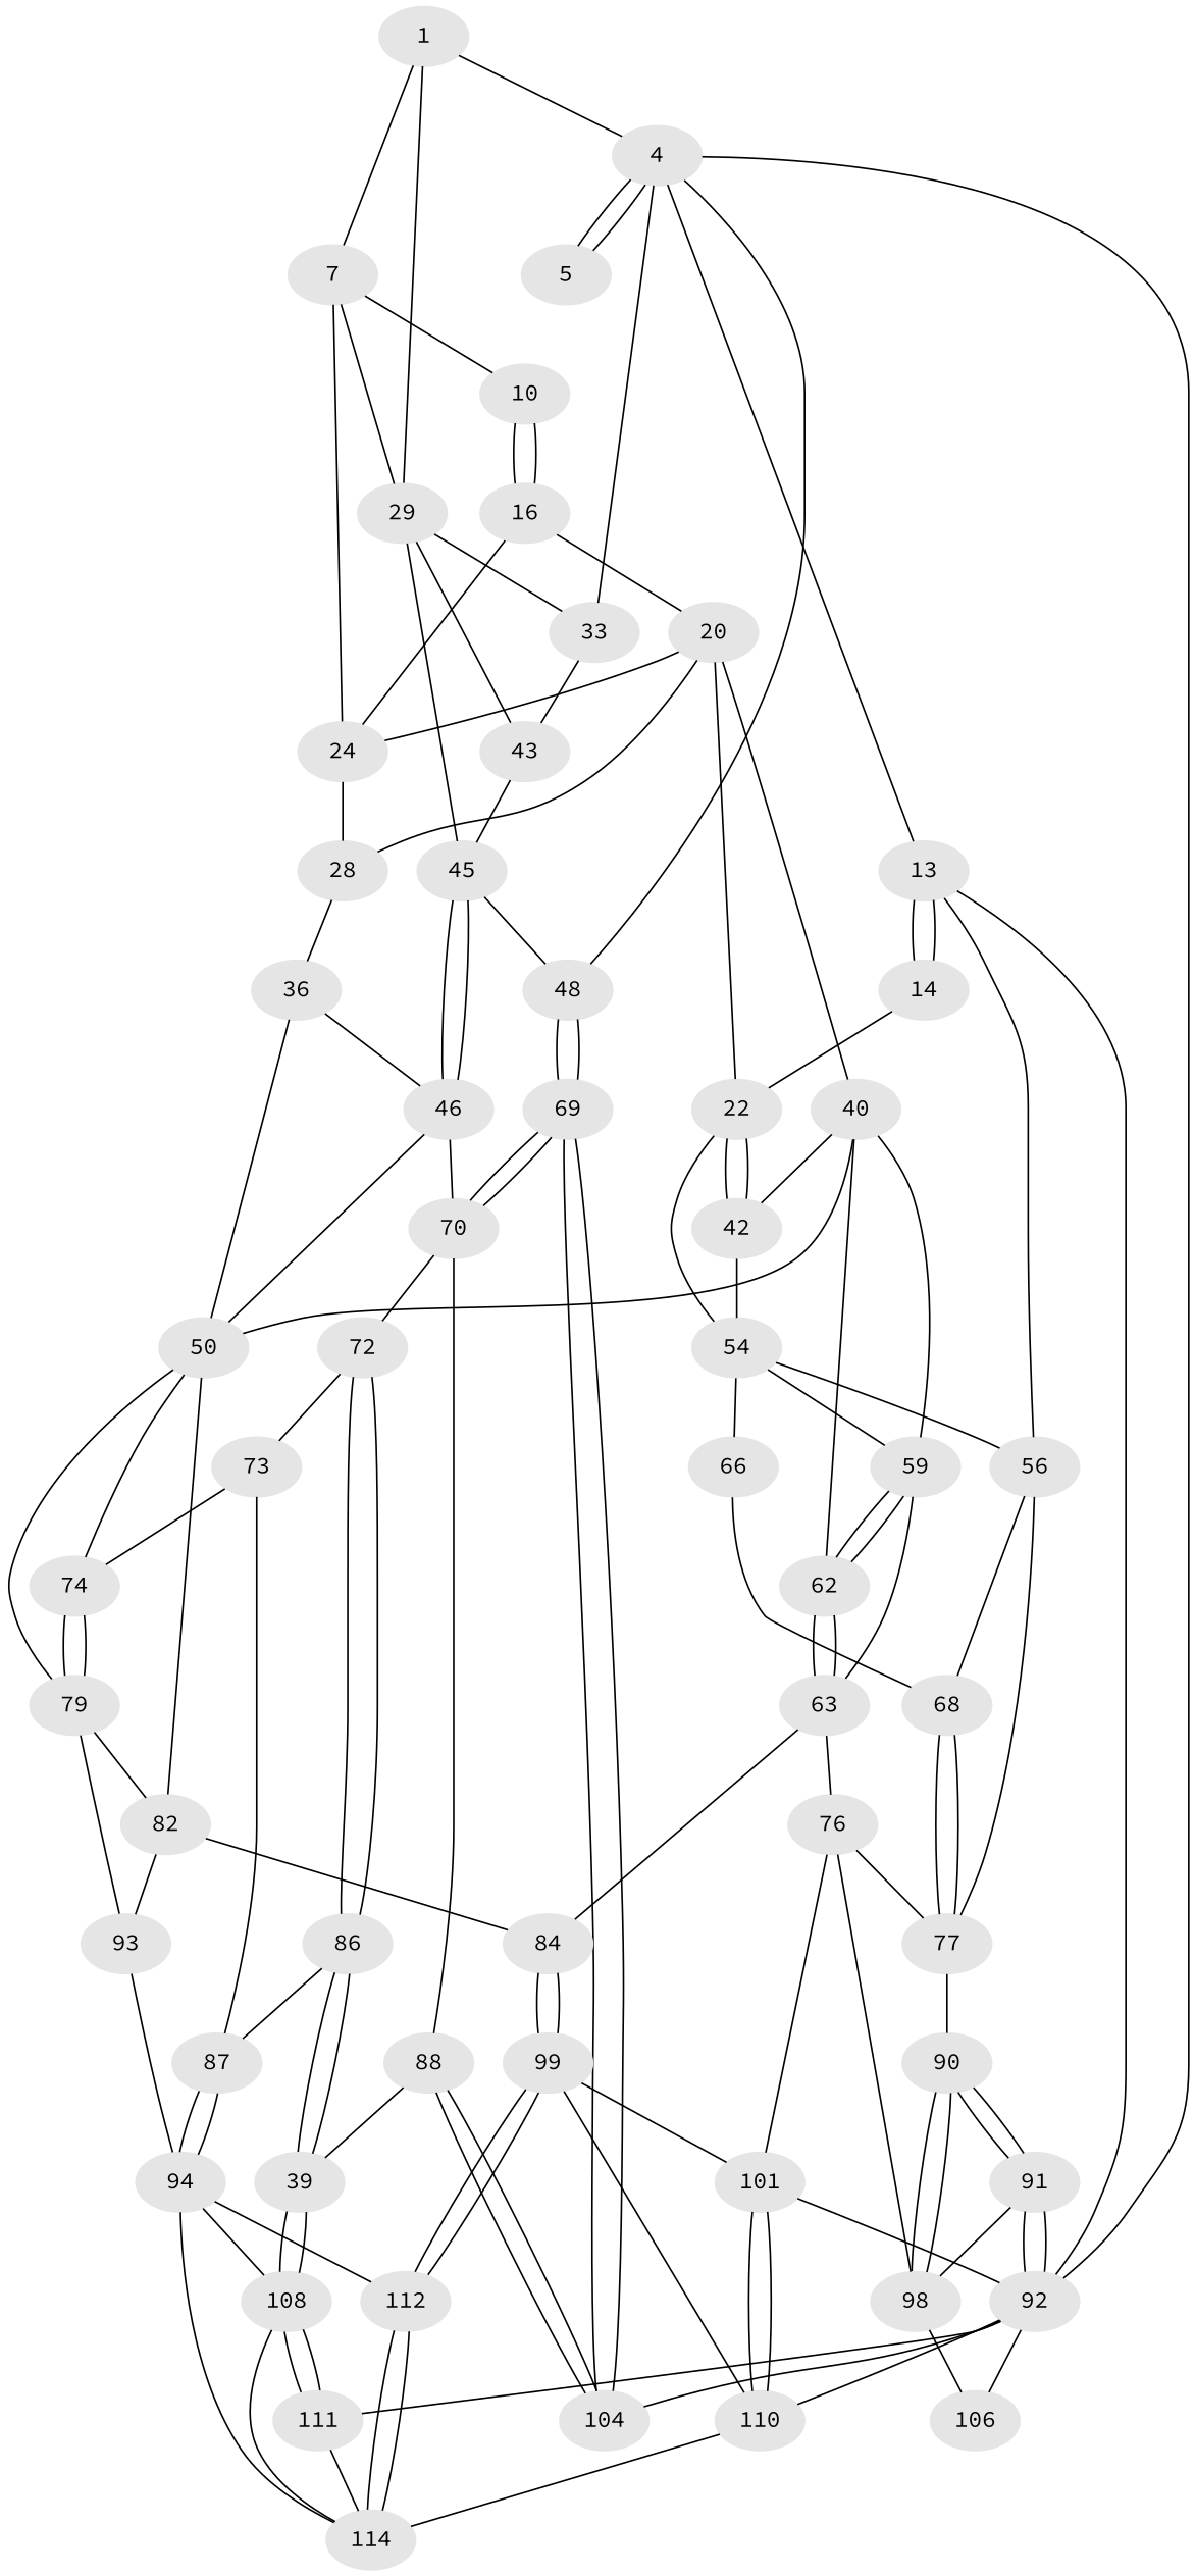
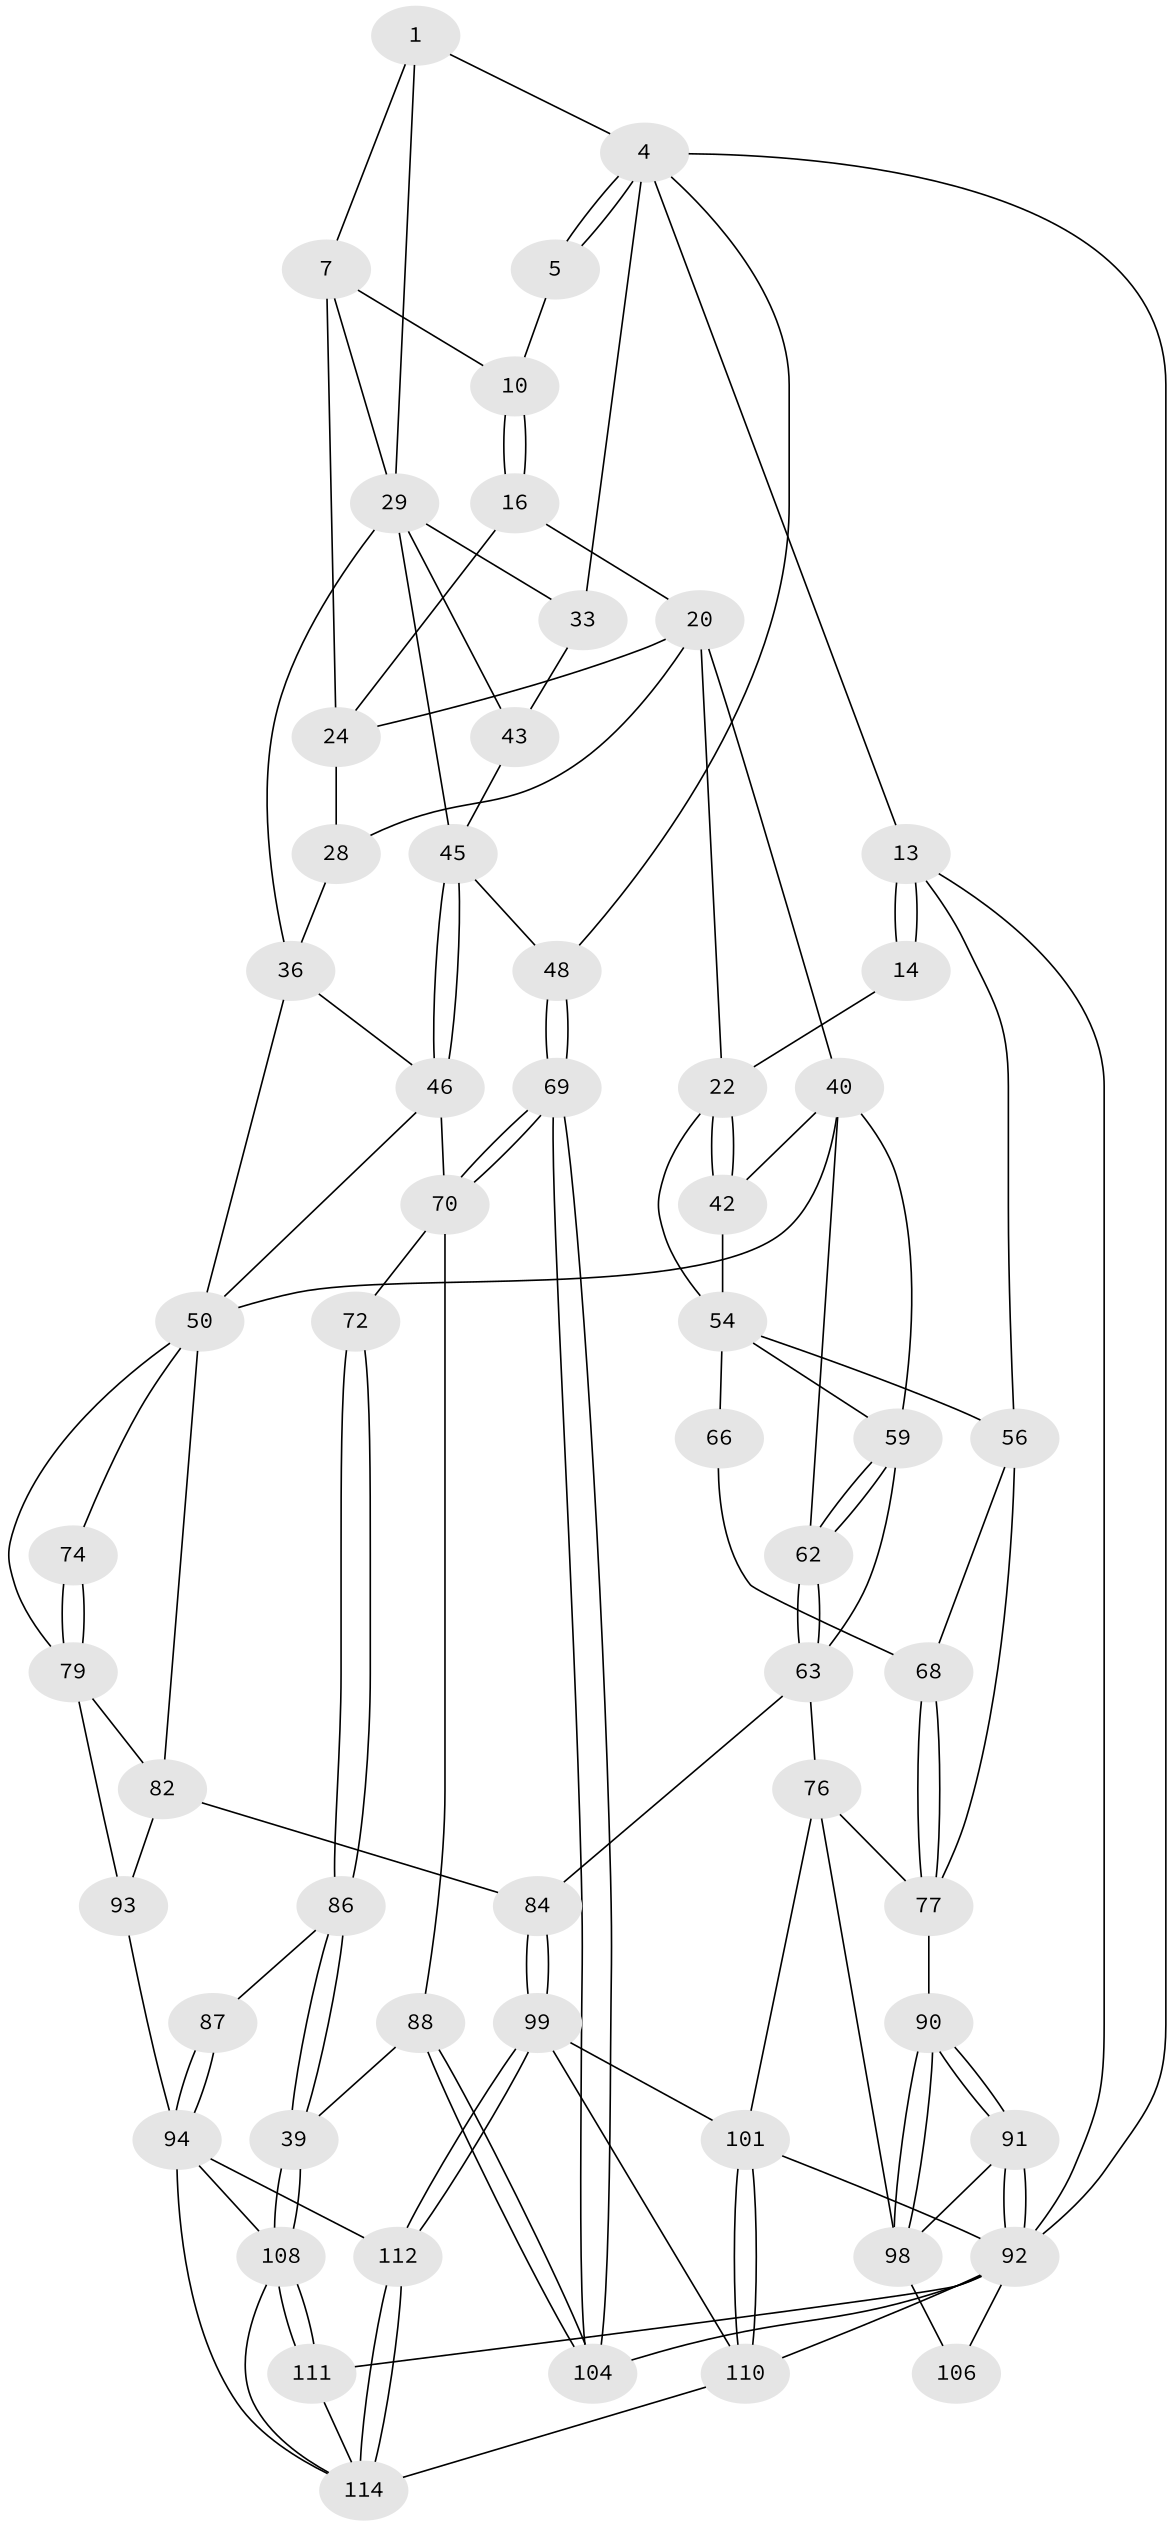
  graph {
    fontname="Source Code Pro"
    node [color=gray90 fontname="Source Code Pro" style=filled]
    edge [fontname="Source Code Pro"]
    1 [super="+6+2"]
    4 [super="+12"]
    7 [super="+8"]
    29 [super="+34+30"]
    5
    13
    33
    48
    92 [super="+103+117"]
    10 [super="+11"]
    24 [super="+25"]
    36 [super="+37"]
    43
    45 [super="+49"]
    14 [super="+15"]
    56 [super="+57"]
    69
    104
    106
    110 [super="+113"]
    111
    16 [super="+17"]
    28 [super="+38"]
    20 [super="+27+21"]
    22 [super="+23"]
    68
    77 [super="+78"]
    42
    54 [super="+55"]
    40 [super="+53+41"]
    50 [super="+51+58"]
    59 [super="+60"]
    62
    66 [super="+67"]
    46 [super="+47"]
    70 [super="+71"]
    74
    79 [super="+80"]
    82 [super="+83"]
    63 [super="+75+64"]
    72
    88
    93
    84
    90
    76 [super="+97"]
    98 [super="+107"]
    101 [super="+102"]
    99 [super="+100"]
-   73 [super="+81"]
    86
    n52 [label=39]
    87
    94 [super="+95"]
    91
    112
    108 [super="+109"]
    114 [super="+115+118"]
    1 -- 4
    1 -- 7
    1 -- 29
    4 -- 5
    4 -- 5
    4 -- 13
    4 -- 33
    4 -- 48
    4 -- 92
    7 -- 29
    7 -- 10
    7 -- 24 [weight=2]
    29 -- 33
+   29 -- 36
    29 -- 43
    29 -- 45
+   5 -- 10
    13 -- 92
    13 -- 14
    13 -- 14
    13 -- 56
    33 -- 43
    48 -- 69
    48 -- 69
    92 -- 104
    92 -- 106
    92 -- 110
    92 -- 111
    10 -- 16
    10 -- 16
    24 -- 28
    36 -- 50
    36 -- 46
    43 -- 45
    45 -- 48
    45 -- 46
    45 -- 46
    14 -- 22
    56 -- 68
    56 -- 77
    69 -- 104
    69 -- 104
    69 -- 70
    69 -- 70
    110 -- 114
    111 -- 114
    16 -- 24
    16 -- 20
    28 -- 36
    20 -- 24
    20 -- 28 [weight=2]
    20 -- 22
    20 -- 40
    22 -- 42
    22 -- 42
    22 -- 54
    68 -- 77
    68 -- 77
    77 -- 90
    42 -- 54
    54 -- 56
    54 -- 59
    54 -- 66
    40 -- 42
    40 -- 50
    40 -- 59
    40 -- 62
    50 -- 74
    50 -- 79
    50 -- 82
    59 -- 62
    59 -- 62
    59 -- 63
    62 -- 63
    62 -- 63
    66 -- 68
    46 -- 50
    46 -- 70
    70 -- 72
    70 -- 88
    74 -- 79
    74 -- 79
    79 -- 82
    79 -- 93
    82 -- 93
    82 -- 84
    63 -- 84
    63 -- 76
-   72 -- 73
    72 -- 86
    72 -- 86
    88 -- 104
    88 -- 104
    88 -- n52
    93 -- 94
    84 -- 99
    84 -- 99
    90 -- 98
    90 -- 98
    90 -- 91
    90 -- 91
    76 -- 77
    76 -- 98
    76 -- 101
    98 -- 106
    101 -- 92
    101 -- 110 [weight=2]
    101 -- 110
    99 -- 110
    99 -- 101
    99 -- 112
    99 -- 112
-   73 -- 74
-   73 -- 87
    86 -- n52
    86 -- n52
    86 -- 87
    n52 -- 108
    n52 -- 108
    87 -- 94
    87 -- 94
    94 -- 112
    94 -- 108
    94 -- 114
    91 -- 92
    91 -- 92
    91 -- 98
    112 -- 114
    112 -- 114
    108 -- 111
    108 -- 111
    108 -- 114
  }
